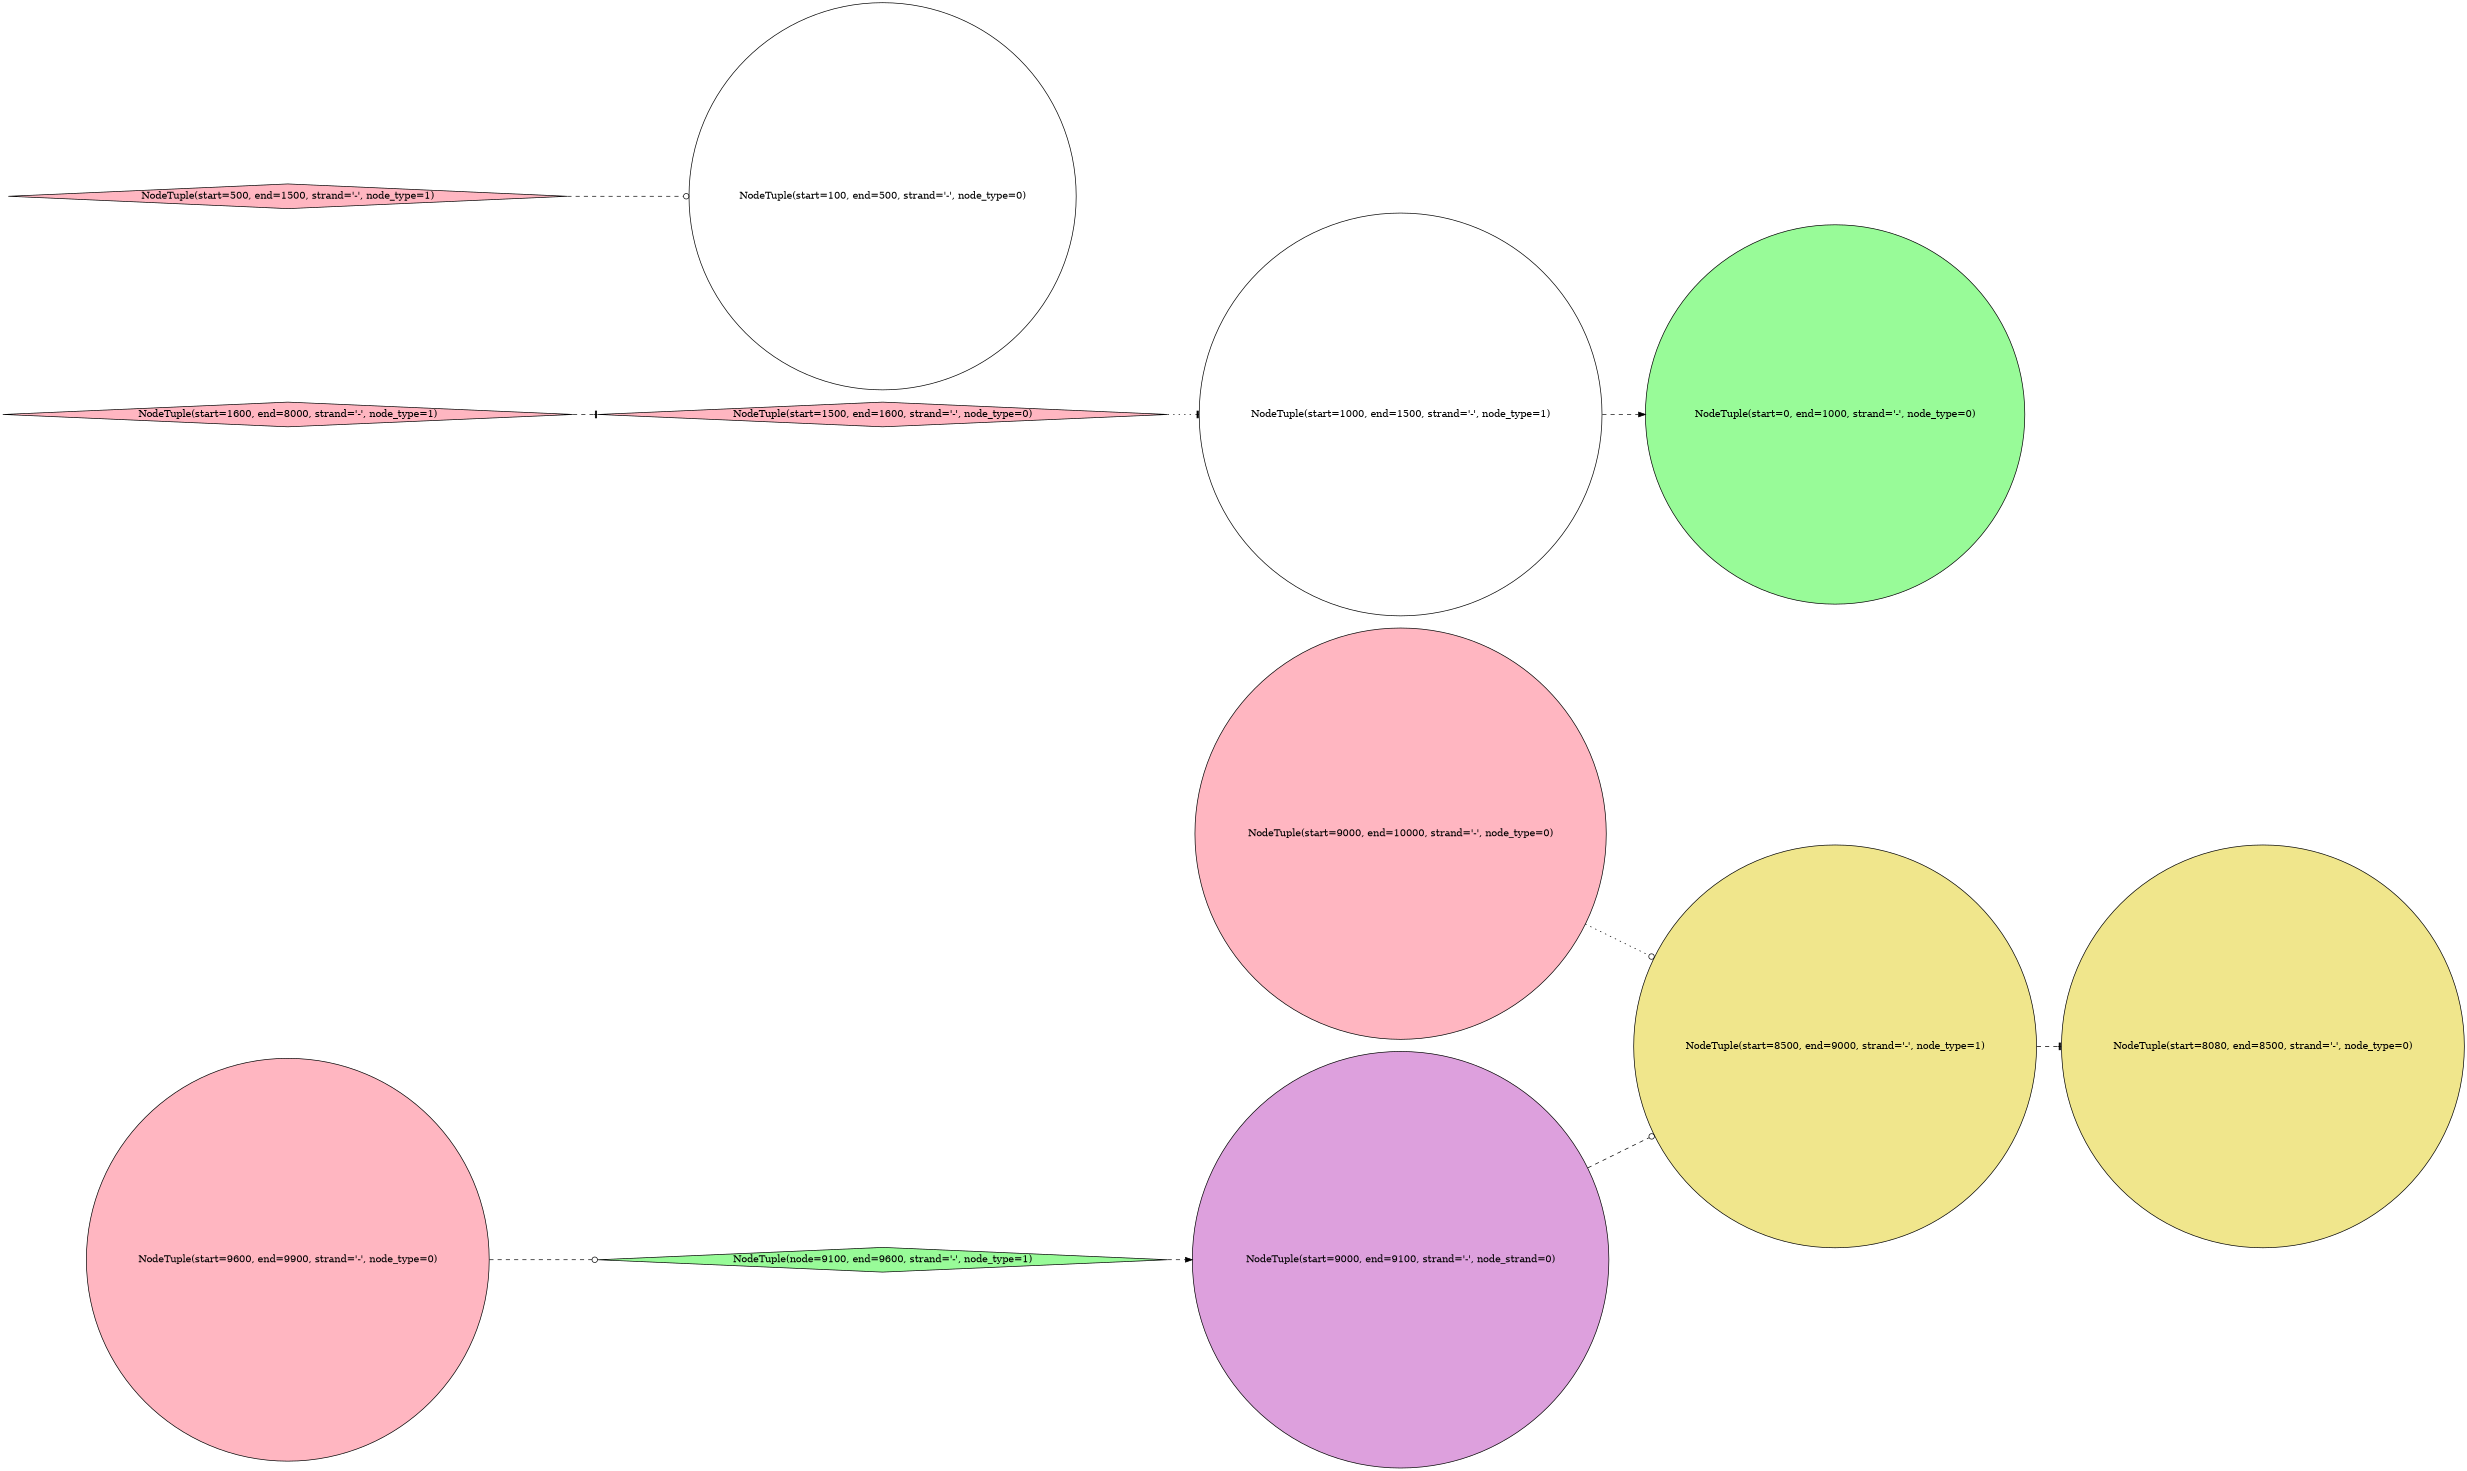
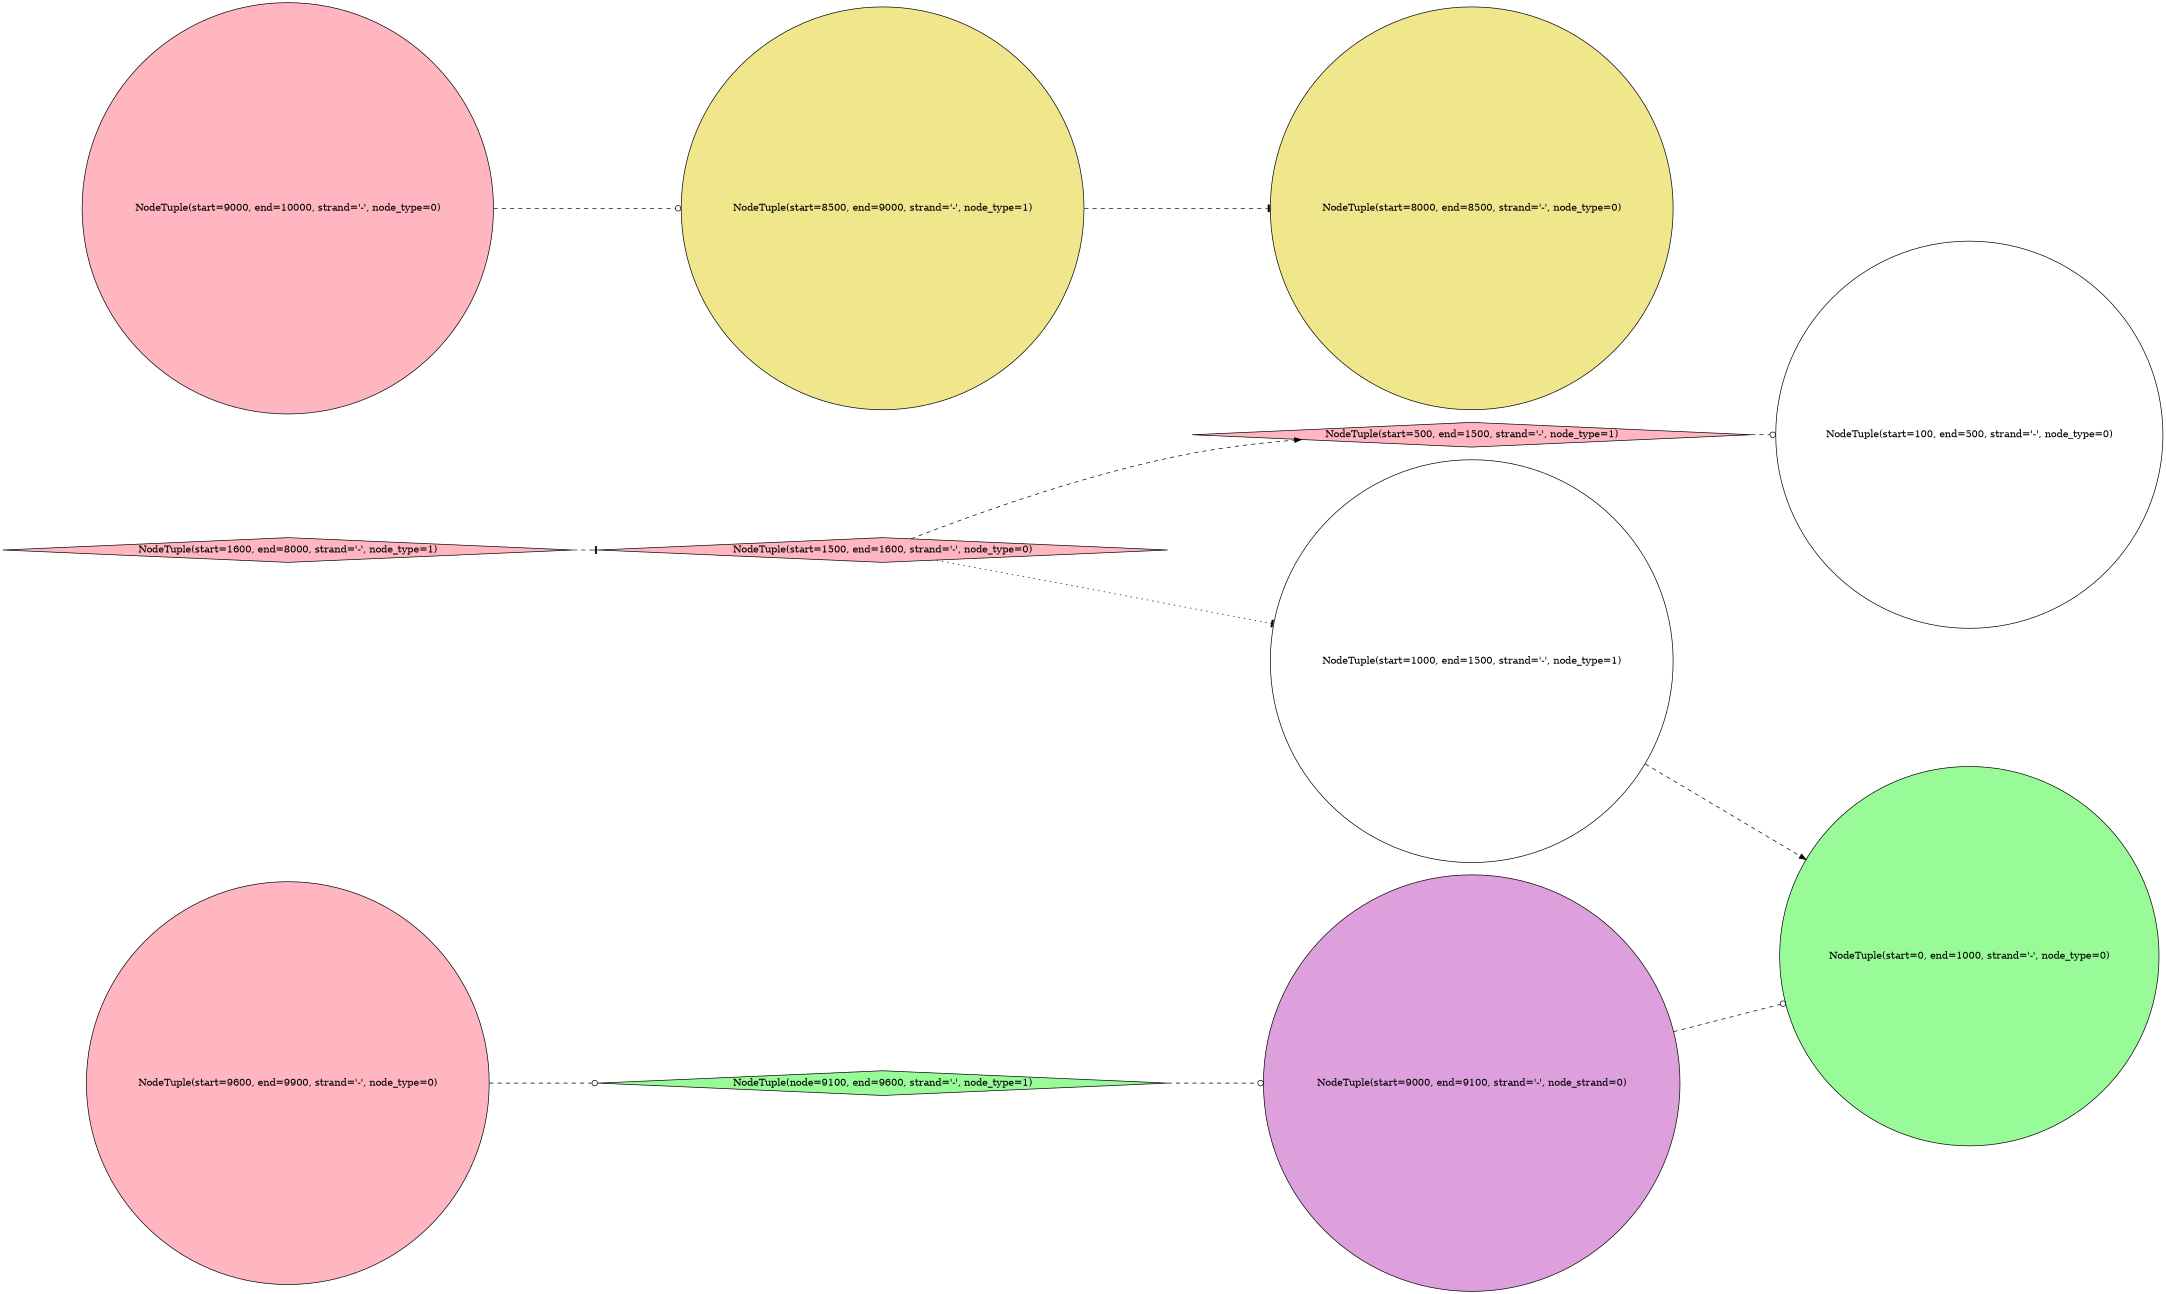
  strict digraph {
    rankdir=LR
    node [fillcolor=lightpink scores="[1.3999999999999999]" shape=circle style=filled]
    edge [arrowhead=odot style=dashed]
    n1 [fillcolor=palegreen label="NodeTuple(node=9100, end=9600, strand='-', node_type=1)" shape=diamond]
    n2 [fillcolor=plum label="NodeTuple(start=9000, end=9100, strand='-', node_strand=0)" scores="[0.10000000000000001]"]
    "NodeTuple(start=8500, end=9000, strand='-', node_type=1)" [fillcolor=khaki scores="[2.6000000000000001, 1.3999999999999999]"]
-   "NodeTuple(start=8000, end=8500, strand='-', node_type=0)" [fillcolor=khaki scores="[0.5, 0.5]" label="NodeTuple(start=8080, end=8500, strand='-', node_type=0)"]
+   "NodeTuple(start=8000, end=8500, strand='-', node_type=0)" [fillcolor=khaki scores="[0.5, 0.5]"]
    "NodeTuple(start=1600, end=8000, strand='-', node_type=1)" [scores="[2.6000000000000001, 1.3999999999999999]" shape=diamond]
    "NodeTuple(start=1500, end=1600, strand='-', node_type=0)" [scores="[0.10000000000000001, 0.10000000000000001]" shape=diamond]
    "NodeTuple(start=500, end=1500, strand='-', node_type=1)" [shape=diamond]
    "NodeTuple(start=100, end=500, strand='-', node_type=0)" [fillcolor=white scores="[0.40000000000000002]"]
    "NodeTuple(start=1000, end=1500, strand='-', node_type=1)" [fillcolor=white scores="[2.6000000000000001]"]
    "NodeTuple(start=0, end=1000, strand='-', node_type=0)" [fillcolor=palegreen scores="[1.0]"]
    "NodeTuple(start=9600, end=9900, strand='-', node_type=0)" [scores="[0.29999999999999999]"]
    "NodeTuple(start=9000, end=10000, strand='-', node_type=0)" [scores="[1.0]"]
-   n1 -> n2 [arrowhead=normal]
-   n2 -> "NodeTuple(start=8500, end=9000, strand='-', node_type=1)"
+   n1 -> n2
+   n2 -> "NodeTuple(start=0, end=1000, strand='-', node_type=0)"
    "NodeTuple(start=8500, end=9000, strand='-', node_type=1)" -> "NodeTuple(start=8000, end=8500, strand='-', node_type=0)" [arrowhead=tee]
    "NodeTuple(start=1600, end=8000, strand='-', node_type=1)" -> "NodeTuple(start=1500, end=1600, strand='-', node_type=0)" [arrowhead=tee]
+   "NodeTuple(start=1500, end=1600, strand='-', node_type=0)" -> "NodeTuple(start=500, end=1500, strand='-', node_type=1)" [arrowhead=normal]
    "NodeTuple(start=1500, end=1600, strand='-', node_type=0)" -> "NodeTuple(start=1000, end=1500, strand='-', node_type=1)" [arrowhead=tee style=dotted]
    "NodeTuple(start=500, end=1500, strand='-', node_type=1)" -> "NodeTuple(start=100, end=500, strand='-', node_type=0)"
    "NodeTuple(start=1000, end=1500, strand='-', node_type=1)" -> "NodeTuple(start=0, end=1000, strand='-', node_type=0)" [arrowhead=normal]
    "NodeTuple(start=9600, end=9900, strand='-', node_type=0)" -> n1
-   "NodeTuple(start=9000, end=10000, strand='-', node_type=0)" -> "NodeTuple(start=8500, end=9000, strand='-', node_type=1)" [style=dotted]
+   "NodeTuple(start=9000, end=10000, strand='-', node_type=0)" -> "NodeTuple(start=8500, end=9000, strand='-', node_type=1)"
  }
